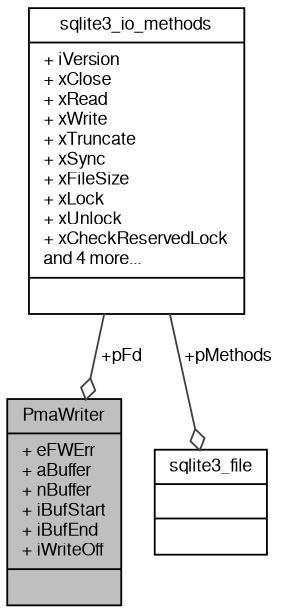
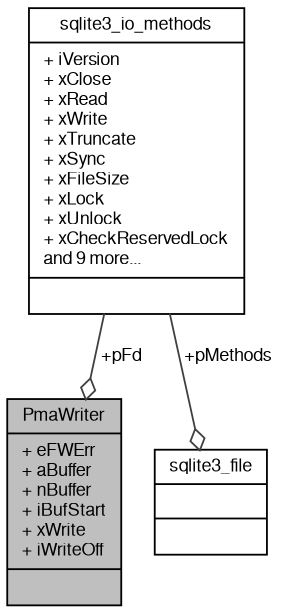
  digraph {
    node [color=black fillcolor=white fontname=FreeSans fontsize=10 shape=record style=filled]
    edge [arrowhead=odiamond color=grey25 fontname=FreeSans fontsize=10 labelfontname=FreeSans labelfontsize=10 style=solid]
-   n1 [fillcolor=grey75 fontcolor=black height=0.2 label="{PmaWriter\n|+ eFWErr\l+ aBuffer\l+ nBuffer\l+ iBufStart\l+ iBufEnd\l+ iWriteOff\l|}" width=0.4]
+   n1 [fillcolor=grey75 fontcolor=black height=0.2 label="{PmaWriter\n|+ eFWErr\l+ aBuffer\l+ nBuffer\l+ iBufStart\l+ xWrite\l+ iWriteOff\l|}" width=0.4]
    n2 [height=0.2 label="{sqlite3_file\n||}" width=0.4]
-   n3 [height=0.2 label="{sqlite3_io_methods\n|+ iVersion\l+ xClose\l+ xRead\l+ xWrite\l+ xTruncate\l+ xSync\l+ xFileSize\l+ xLock\l+ xUnlock\l+ xCheckReservedLock\land 4 more...\l|}" width=0.4]
+   n3 [height=0.2 label="{sqlite3_io_methods\n|+ iVersion\l+ xClose\l+ xRead\l+ xWrite\l+ xTruncate\l+ xSync\l+ xFileSize\l+ xLock\l+ xUnlock\l+ xCheckReservedLock\land 9 more...\l|}" width=0.4]
    n3 -> n1 [label=" +pFd"]
    n3 -> n2 [label=" +pMethods"]
  }
